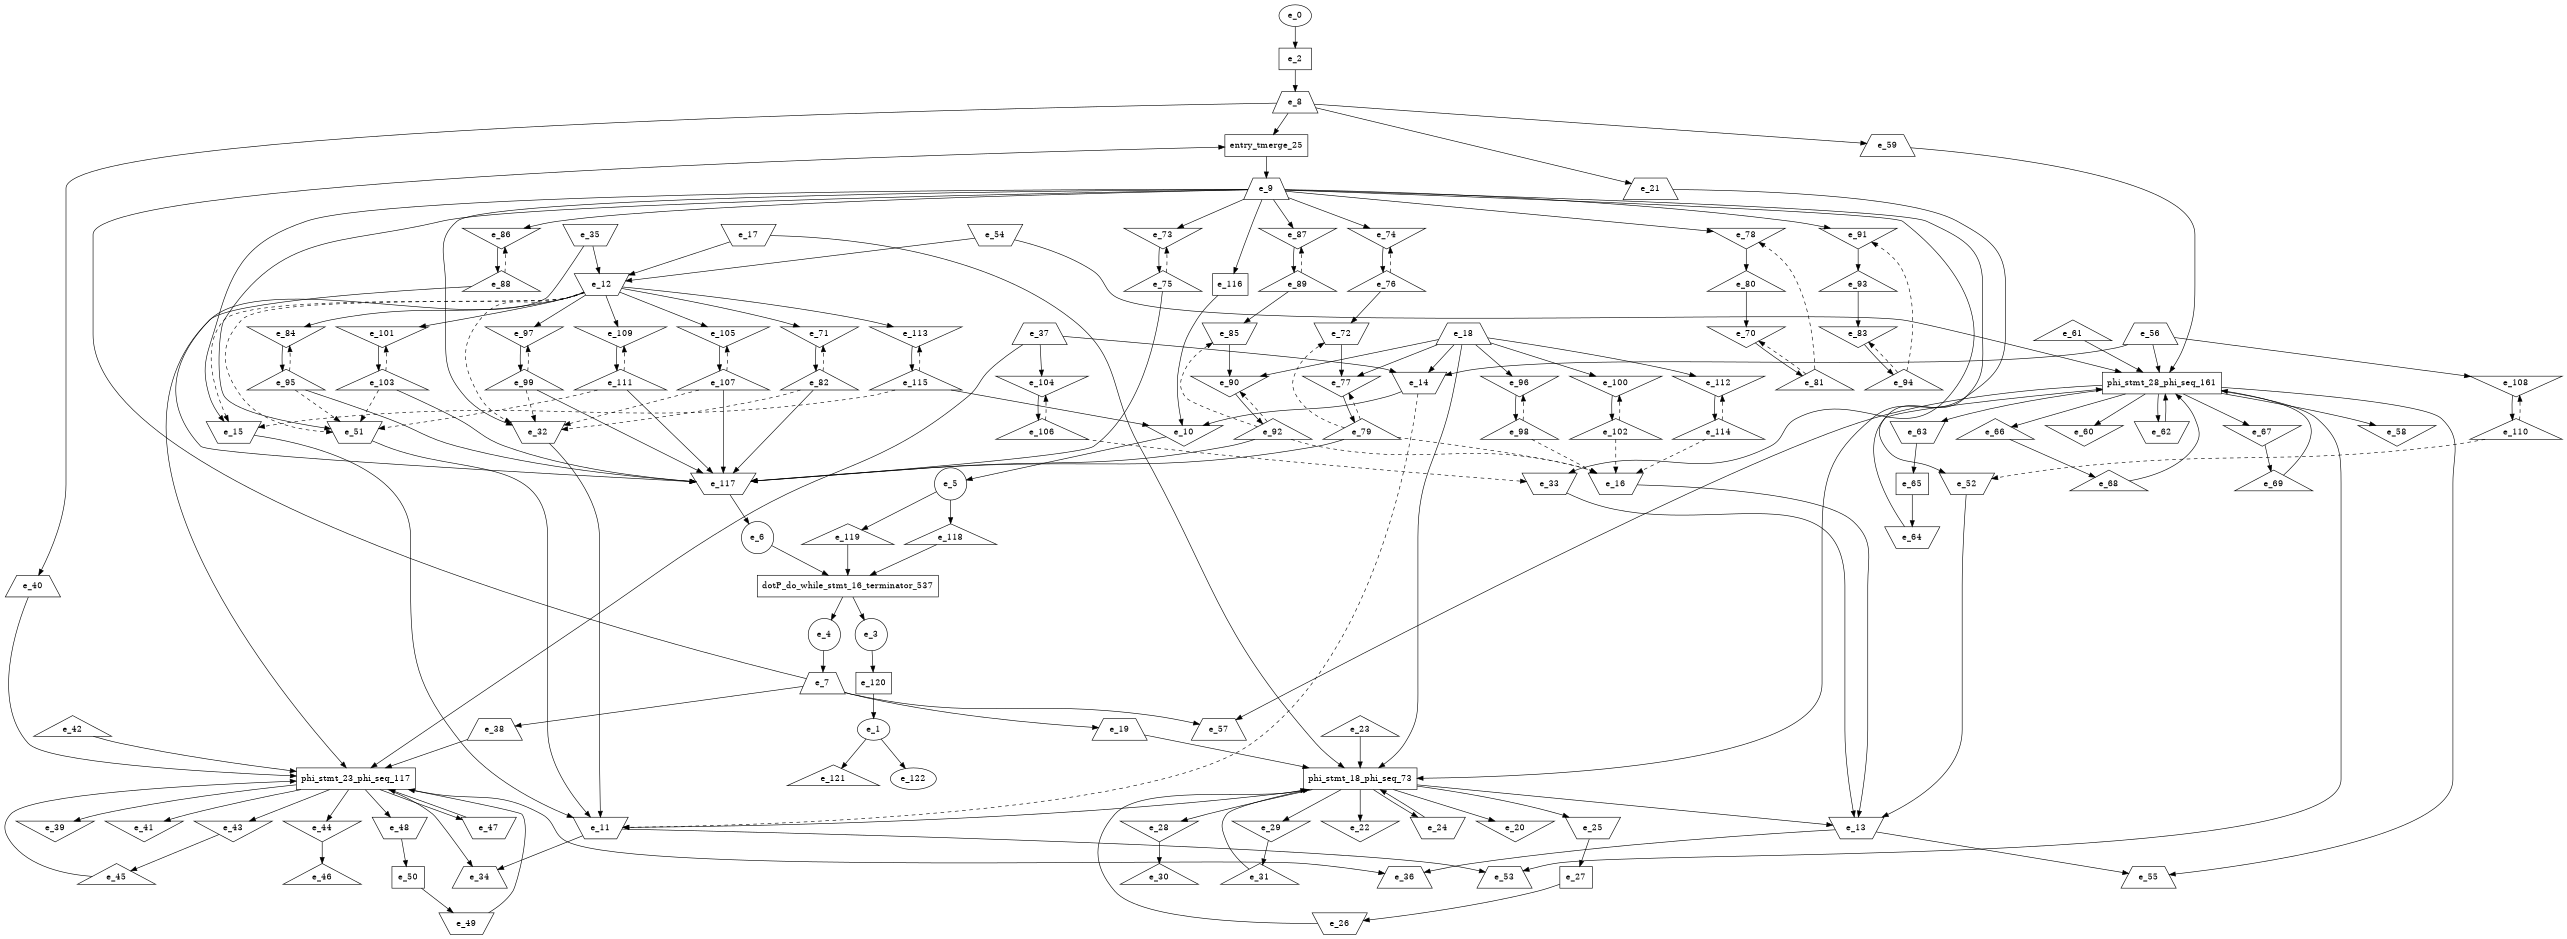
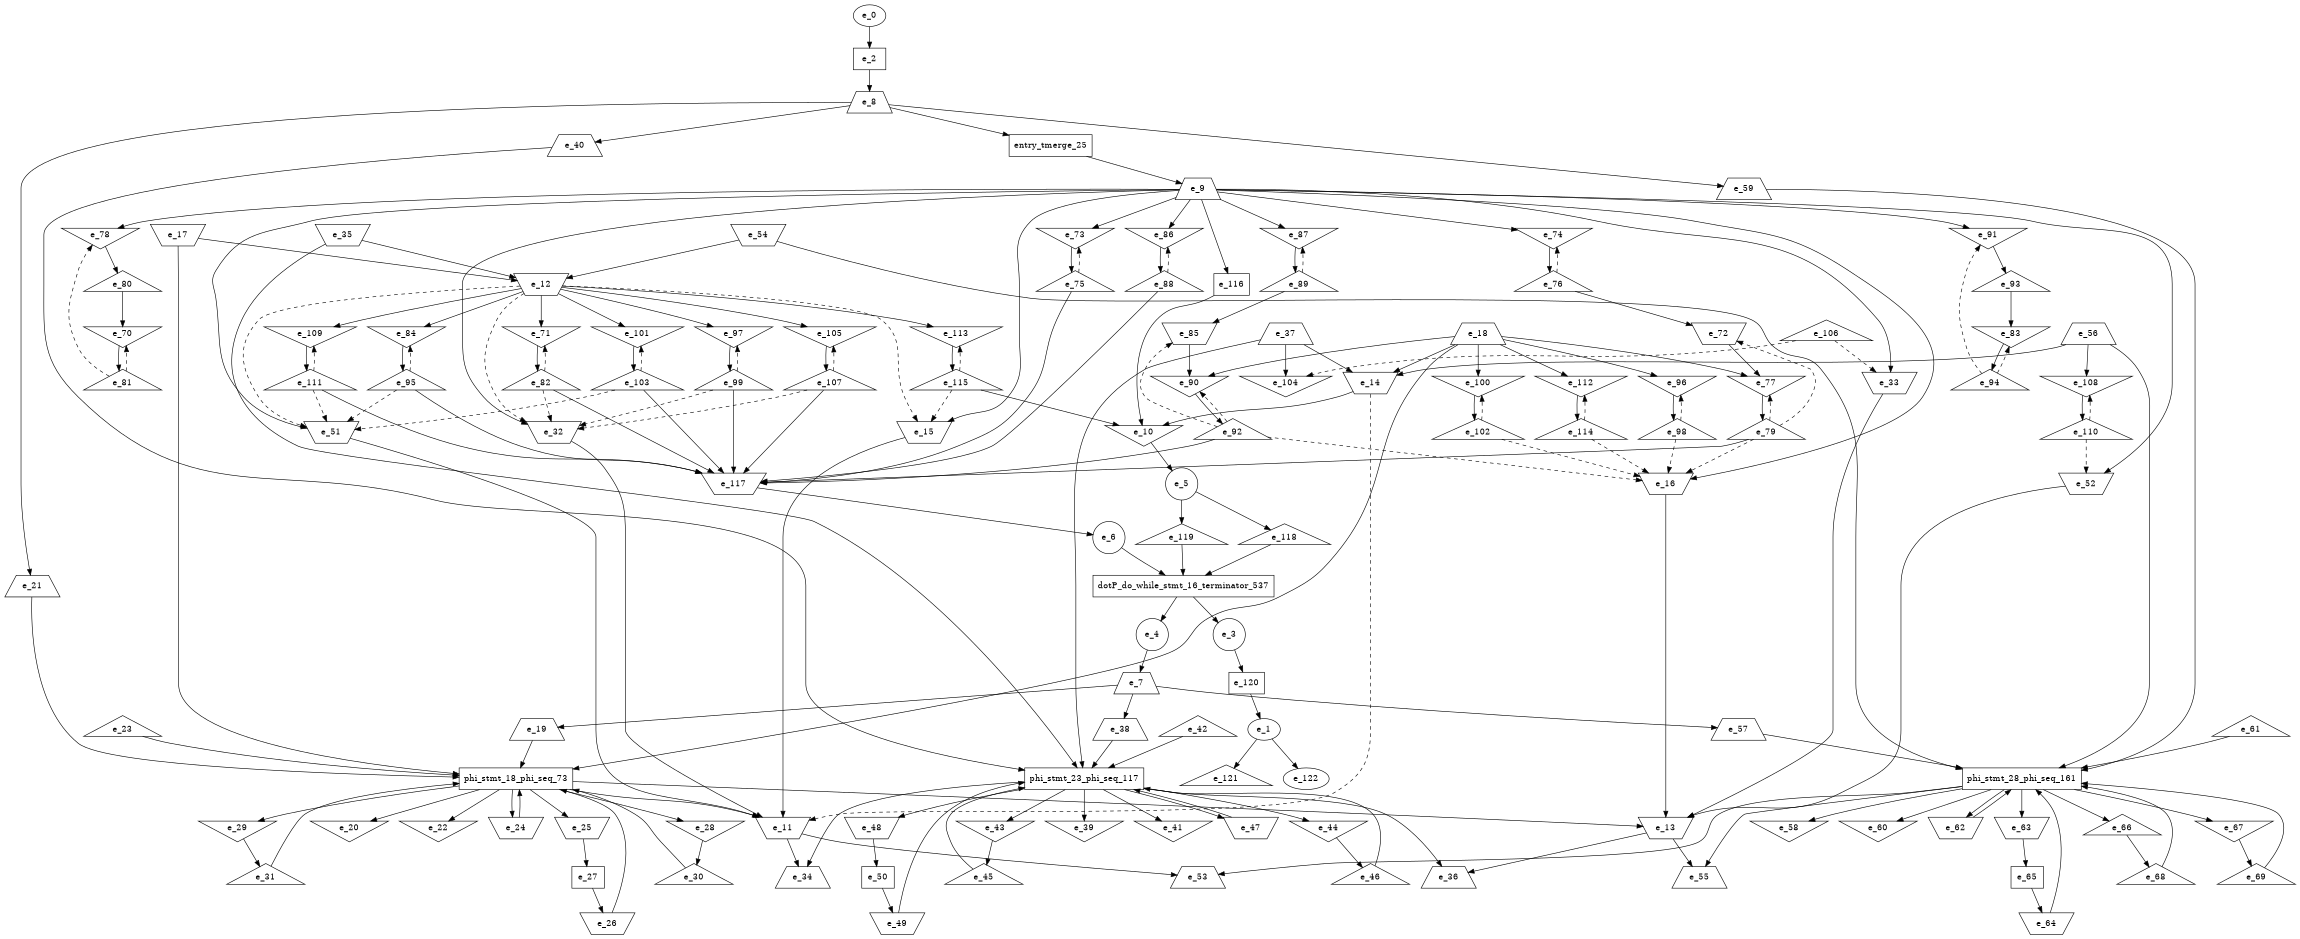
  digraph {
    node [shape=triangle]
    e_2 [shape=dot]
    e_8 [shape=trapezium]
    e_0 [shape=""]
    e_1 [shape=ellipse]
    e_121
    e_122 [shape=""]
    entry_tmerge_25 [shape=rectangle]
    e_21 [shape=trapezium]
    e_40 [shape=trapezium]
    e_59 [shape=trapezium]
    e_3 [shape=circle]
    e_120 [shape=dot]
    e_4 [shape=circle]
    e_7 [shape=trapezium]
    e_19 [shape=trapezium]
    e_38 [shape=trapezium]
    e_57 [shape=trapezium]
    e_5 [shape=circle]
    e_118
    e_119
    dotP_do_while_stmt_16_terminator_537 [shape=rectangle]
    e_6 [shape=circle]
    phi_stmt_18_phi_seq_73 [shape=rectangle]
    phi_stmt_23_phi_seq_117 [shape=rectangle]
    phi_stmt_28_phi_seq_161 [shape=rectangle]
    e_9 [shape=trapezium]
    e_15 [shape=invtrapezium]
    e_16 [shape=invtrapezium]
    e_32 [shape=invtrapezium]
    e_33 [shape=invtrapezium]
    e_51 [shape=invtrapezium]
    e_52 [shape=invtrapezium]
    e_73 [shape=invtriangle]
    e_74 [shape=invtriangle]
    e_78 [shape=invtriangle]
    e_86 [shape=invtriangle]
    e_87 [shape=invtriangle]
    e_91 [shape=invtriangle]
    e_116 [shape=dot]
    e_11 [shape=invtrapezium]
    e_13 [shape=invtrapezium]
    e_75
    e_76
    e_80
    e_88
    e_89
    e_93
    e_10 [shape=invtriangle]
    e_34 [shape=trapezium]
    e_53 [shape=trapezium]
    e_12 [shape=invtrapezium]
    e_71 [shape=invtriangle]
    e_84 [shape=invtriangle]
    e_97 [shape=invtriangle]
    e_101 [shape=invtriangle]
    e_105 [shape=invtriangle]
    e_109 [shape=invtriangle]
    e_113 [shape=invtriangle]
    e_82
    e_95
    e_99
    e_103
    e_107
    e_111
    e_115
    e_36 [shape=trapezium]
    e_55 [shape=trapezium]
    e_14 [shape=invtrapezium]
    e_17 [shape=invtrapezium]
    e_20 [shape=invtriangle]
    e_22 [shape=invtriangle]
    e_24 [shape=invtrapezium]
    e_25 [shape=invtrapezium]
    e_28 [shape=invtriangle]
    e_29 [shape=invtriangle]
    e_18 [shape=trapezium]
    e_77 [shape=invtriangle]
    e_90 [shape=invtriangle]
    e_96 [shape=invtriangle]
    e_100 [shape=invtriangle]
    e_112 [shape=invtriangle]
    e_79
    e_92
    e_98
    e_102
    e_114
    e_23
    e_27 [shape=dot]
    e_26 [shape=invtrapezium]
    e_30
    e_31
    e_35 [shape=invtrapezium]
    e_39 [shape=invtriangle]
    e_41 [shape=invtriangle]
    e_43 [shape=invtriangle]
    e_44 [shape=invtriangle]
    e_47 [shape=invtrapezium]
    e_48 [shape=invtrapezium]
    e_37 [shape=trapezium]
    e_104 [shape=invtriangle]
    e_106
    e_42
    e_45
    e_46
    e_50 [shape=dot]
    e_49 [shape=invtrapezium]
    e_54 [shape=invtrapezium]
    e_58 [shape=invtriangle]
    e_60 [shape=invtriangle]
    e_62 [shape=invtrapezium]
    e_63 [shape=invtrapezium]
    e_66
    e_67 [shape=invtriangle]
    e_56 [shape=trapezium]
    e_108 [shape=invtriangle]
    e_110
    e_61
    e_65 [shape=dot]
    e_64 [shape=invtrapezium]
    e_68
    e_69
    e_81
    e_70 [shape=invtriangle]
    e_117 [shape=invtrapezium]
    e_72 [shape=invtrapezium]
    e_94
    e_83 [shape=invtriangle]
    e_85 [shape=invtrapezium]
    e_2 -> e_8
    e_8 -> entry_tmerge_25
    e_8 -> e_21
    e_8 -> e_40
    e_8 -> e_59
    e_0 -> e_2
    e_1 -> e_121
    e_1 -> e_122
    entry_tmerge_25 -> e_9
    e_21 -> phi_stmt_18_phi_seq_73
    e_40 -> phi_stmt_23_phi_seq_117
    e_59 -> phi_stmt_28_phi_seq_161
    e_3 -> e_120
    e_120 -> e_1
    e_4 -> e_7
-   e_7 -> entry_tmerge_25
    e_7 -> e_19
    e_7 -> e_38
    e_7 -> e_57
    e_19 -> phi_stmt_18_phi_seq_73
    e_38 -> phi_stmt_23_phi_seq_117
-   phi_stmt_28_phi_seq_161 -> e_57
+   e_57 -> phi_stmt_28_phi_seq_161
    e_5 -> e_118
    e_5 -> e_119
    e_118 -> dotP_do_while_stmt_16_terminator_537
    e_119 -> dotP_do_while_stmt_16_terminator_537
    dotP_do_while_stmt_16_terminator_537 -> e_3
    dotP_do_while_stmt_16_terminator_537 -> e_4
    e_6 -> dotP_do_while_stmt_16_terminator_537
    phi_stmt_18_phi_seq_73 -> e_11
    phi_stmt_18_phi_seq_73 -> e_13
    phi_stmt_18_phi_seq_73 -> e_20
    phi_stmt_18_phi_seq_73 -> e_22
    phi_stmt_18_phi_seq_73 -> e_24
    phi_stmt_18_phi_seq_73 -> e_25
    phi_stmt_18_phi_seq_73 -> e_28
    phi_stmt_18_phi_seq_73 -> e_29
    phi_stmt_23_phi_seq_117 -> e_34
    phi_stmt_23_phi_seq_117 -> e_36
    phi_stmt_23_phi_seq_117 -> e_39
    phi_stmt_23_phi_seq_117 -> e_41
    phi_stmt_23_phi_seq_117 -> e_43
    phi_stmt_23_phi_seq_117 -> e_44
    phi_stmt_23_phi_seq_117 -> e_47
    phi_stmt_23_phi_seq_117 -> e_48
    phi_stmt_28_phi_seq_161 -> e_53
    phi_stmt_28_phi_seq_161 -> e_55
    phi_stmt_28_phi_seq_161 -> e_58
    phi_stmt_28_phi_seq_161 -> e_60
    phi_stmt_28_phi_seq_161 -> e_62
    phi_stmt_28_phi_seq_161 -> e_63
    phi_stmt_28_phi_seq_161 -> e_66
    phi_stmt_28_phi_seq_161 -> e_67
    e_9 -> e_15
+   e_9 -> e_16
    e_9 -> e_32
    e_9 -> e_33
    e_9 -> e_51
    e_9 -> e_52
    e_9 -> e_73
    e_9 -> e_74
    e_9 -> e_78
    e_9 -> e_86
    e_9 -> e_87
    e_9 -> e_91
    e_9 -> e_116
    e_15 -> e_11
    e_16 -> e_13
    e_32 -> e_11
    e_33 -> e_13
    e_51 -> e_11
    e_52 -> e_13
    e_73 -> e_75
    e_74 -> e_76
    e_78 -> e_80
    e_86 -> e_88
    e_87 -> e_89
    e_91 -> e_93
    e_116 -> e_10
    e_11 -> e_34
    e_11 -> e_53
    e_13 -> e_36
    e_13 -> e_55
    e_75 -> e_73 [style=dashed]
    e_75 -> e_117
    e_76 -> e_74 [style=dashed]
    e_76 -> e_72
    e_80 -> e_70
    e_88 -> e_86 [style=dashed]
    e_88 -> e_117
    e_89 -> e_87 [style=dashed]
    e_89 -> e_85
    e_93 -> e_83
    e_10 -> e_5
    e_12 -> e_15 [style=dashed]
    e_12 -> e_32 [style=dashed]
    e_12 -> e_51 [style=dashed]
    e_12 -> e_71
    e_12 -> e_84
    e_12 -> e_97
    e_12 -> e_101
    e_12 -> e_105
    e_12 -> e_109
    e_12 -> e_113
    e_71 -> e_82
    e_84 -> e_95
    e_97 -> e_99
    e_101 -> e_103
    e_105 -> e_107
    e_109 -> e_111
    e_113 -> e_115
    e_82 -> e_32 [style=dashed]
    e_82 -> e_71 [style=dashed]
    e_82 -> e_117
    e_95 -> e_51 [style=dashed]
    e_95 -> e_84 [style=dashed]
    e_95 -> e_117
    e_99 -> e_32 [style=dashed]
    e_99 -> e_97 [style=dashed]
    e_99 -> e_117
    e_103 -> e_51 [style=dashed]
    e_103 -> e_101 [style=dashed]
    e_103 -> e_117
    e_107 -> e_32 [style=dashed]
    e_107 -> e_105 [style=dashed]
    e_107 -> e_117
    e_111 -> e_51 [style=dashed]
    e_111 -> e_109 [style=dashed]
    e_111 -> e_117
    e_115 -> e_15 [style=dashed]
    e_115 -> e_10
    e_115 -> e_113 [style=dashed]
    e_14 -> e_11 [style=dashed]
    e_14 -> e_10
    e_17 -> phi_stmt_18_phi_seq_73
    e_17 -> e_12
    e_24 -> phi_stmt_18_phi_seq_73
    e_25 -> e_27
    e_28 -> e_30
    e_29 -> e_31
    e_18 -> phi_stmt_18_phi_seq_73
    e_18 -> e_14
    e_18 -> e_77
    e_18 -> e_90
    e_18 -> e_96
    e_18 -> e_100
    e_18 -> e_112
    e_77 -> e_79
    e_90 -> e_92
    e_96 -> e_98
    e_100 -> e_102
    e_112 -> e_114
    e_79 -> e_16 [style=dashed]
    e_79 -> e_77 [style=dashed]
    e_79 -> e_117
    e_79 -> e_72 [style=dashed]
    e_92 -> e_16 [style=dashed]
    e_92 -> e_90 [style=dashed]
    e_92 -> e_117
    e_92 -> e_85 [style=dashed]
    e_98 -> e_16 [style=dashed]
    e_98 -> e_96 [style=dashed]
    e_102 -> e_16 [style=dashed]
    e_102 -> e_100 [style=dashed]
    e_114 -> e_16 [style=dashed]
    e_114 -> e_112 [style=dashed]
    e_23 -> phi_stmt_18_phi_seq_73
    e_27 -> e_26
    e_26 -> phi_stmt_18_phi_seq_73
+   e_30 -> phi_stmt_18_phi_seq_73
    e_31 -> phi_stmt_18_phi_seq_73
    e_35 -> phi_stmt_23_phi_seq_117
    e_35 -> e_12
    e_43 -> e_45
    e_44 -> e_46
    e_47 -> phi_stmt_23_phi_seq_117
    e_48 -> e_50
    e_37 -> phi_stmt_23_phi_seq_117
    e_37 -> e_14
    e_37 -> e_104
-   e_104 -> e_106
    e_106 -> e_33 [style=dashed]
    e_106 -> e_104 [style=dashed]
    e_42 -> phi_stmt_23_phi_seq_117
    e_45 -> phi_stmt_23_phi_seq_117
+   e_46 -> phi_stmt_23_phi_seq_117
    e_50 -> e_49
    e_49 -> phi_stmt_23_phi_seq_117
    e_54 -> phi_stmt_28_phi_seq_161
    e_54 -> e_12
    e_62 -> phi_stmt_28_phi_seq_161
    e_63 -> e_65
    e_66 -> e_68
    e_67 -> e_69
    e_56 -> phi_stmt_28_phi_seq_161
    e_56 -> e_14
    e_56 -> e_108
    e_108 -> e_110
    e_110 -> e_52 [style=dashed]
    e_110 -> e_108 [style=dashed]
    e_61 -> phi_stmt_28_phi_seq_161
    e_65 -> e_64
    e_64 -> phi_stmt_28_phi_seq_161
    e_68 -> phi_stmt_28_phi_seq_161
    e_69 -> phi_stmt_28_phi_seq_161
    e_81 -> e_78 [style=dashed]
    e_81 -> e_70 [style=dashed]
    e_70 -> e_81
    e_117 -> e_6
    e_72 -> e_77
    e_94 -> e_91 [style=dashed]
    e_94 -> e_83 [style=dashed]
    e_83 -> e_94
    e_85 -> e_90
  }
